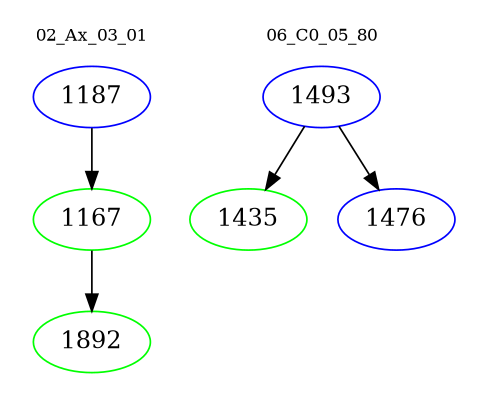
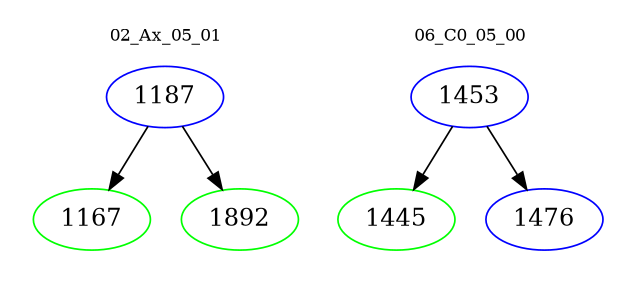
  digraph {
    node [color=blue]
    edge [color=black]
    n1 [label=1187]
    n2 [color=green label=1167]
    n3 [color=green label=1892]
-   n4 [label=1493]
-   n5 [color=green label=1435]
+   n4 [label=1453]
+   n5 [color=green label=1445]
    n6 [label=1476]
    subgraph cluster_1 {
      color=white
      fontsize=10
-     label="02_Ax_03_01"
+     label="02_Ax_05_01"
      n1
      n2
      n3
    }
    subgraph cluster_2 {
      color=white
      fontsize=10
-     label="06_C0_05_80"
+     label="06_C0_05_00"
      n4
      n5
      n6
    }
    n1 -> n2
-   n2 -> n3
+   n1 -> n3
    n4 -> n5
    n4 -> n6
  }
